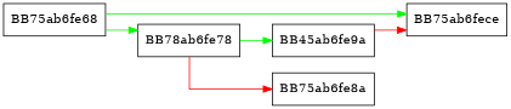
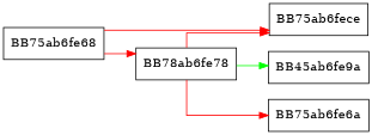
  digraph {
    rankdir=LR
    splines=ortho
    node [shape=box]
    edge [color=red]
    BB75ab6fe68
    BB75ab6fece
    n3 [label=BB78ab6fe78]
    n4 [label=BB45ab6fe9a]
-   BB75ab6fe8a
-   BB75ab6fe68 -> BB75ab6fece [color=green]
-   BB75ab6fe68 -> n3 [color=green]
+   BB75ab6fe8a [label=BB75ab6fe6a]
+   BB75ab6fe68 -> BB75ab6fece
+   BB75ab6fe68 -> n3
    n3 -> n4 [color=green]
    n3 -> BB75ab6fe8a
-   n4 -> BB75ab6fece
+   n3 -> BB75ab6fece
  }
